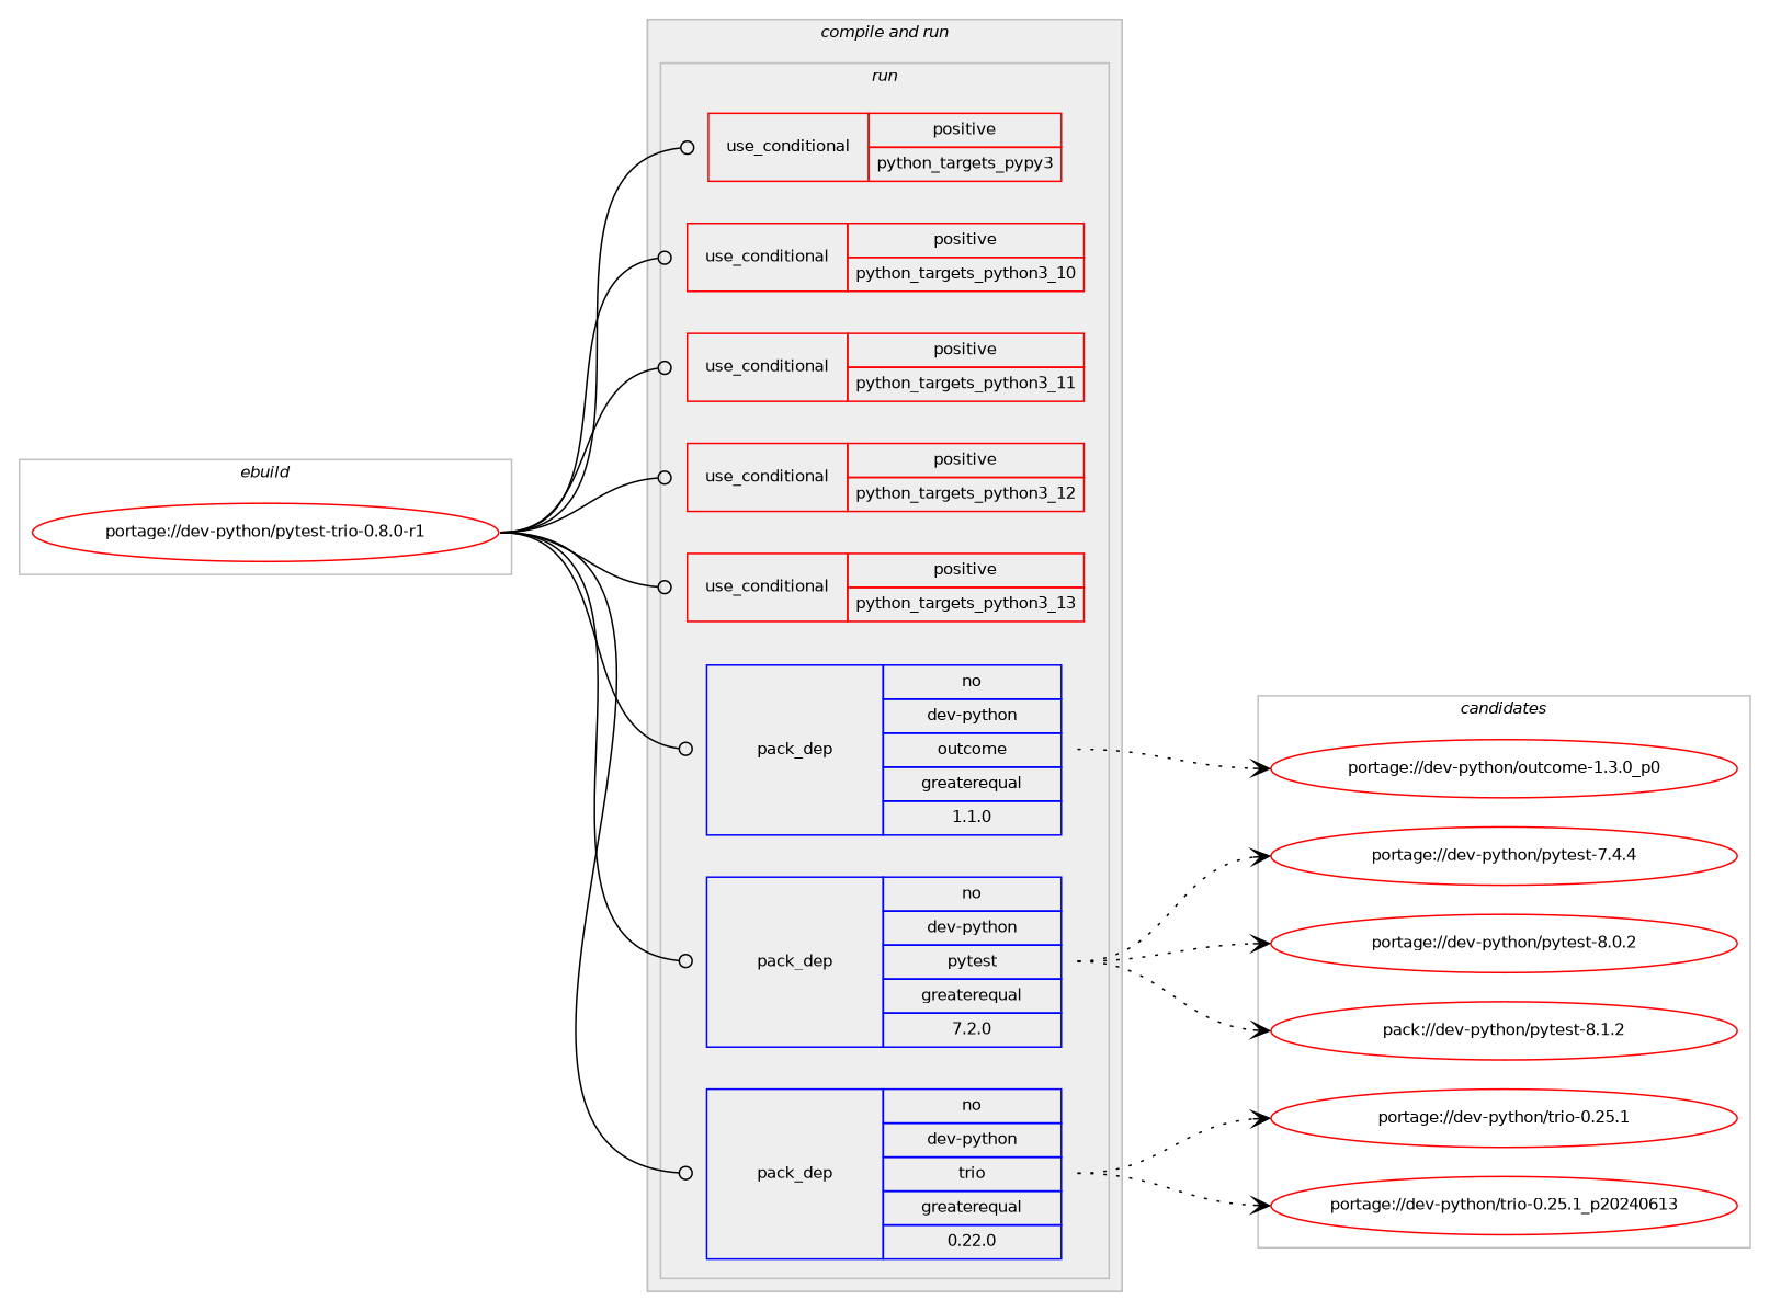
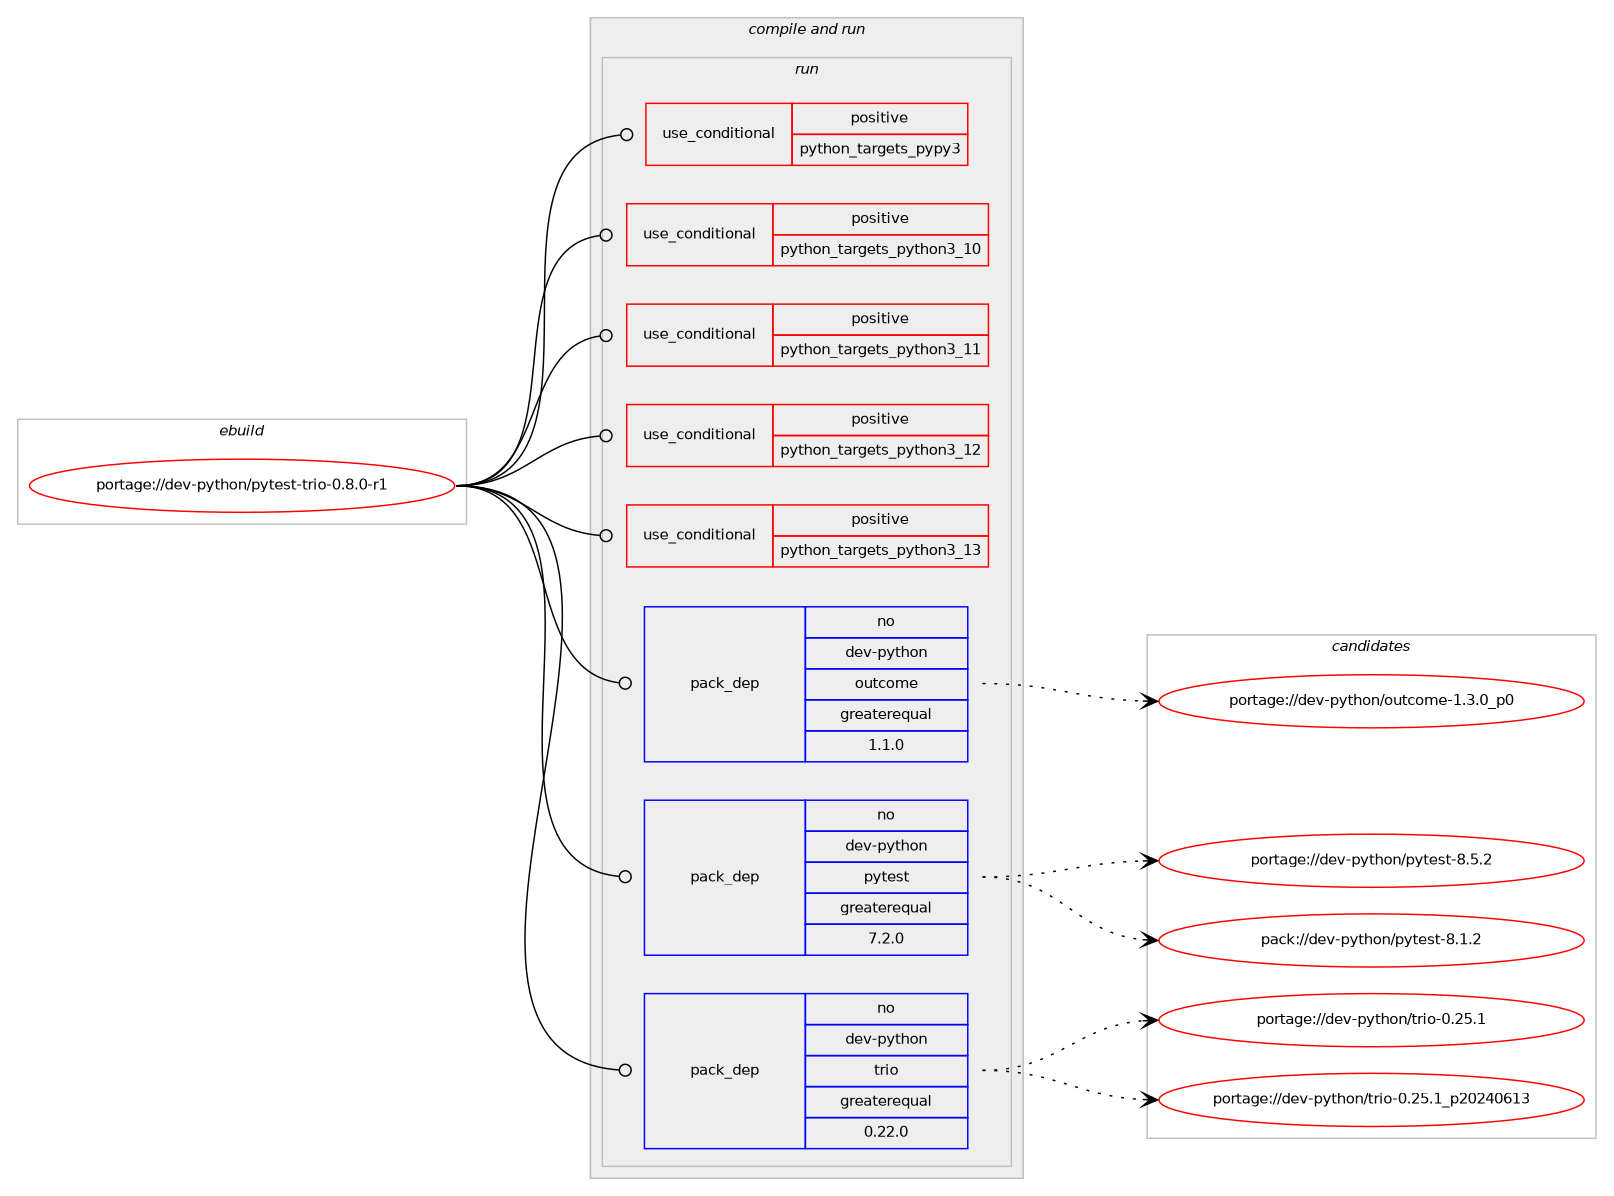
  digraph {
    compound=true
    concentrate=true
    fontname=Helvetica
    fontsize=10
    newrank=true
    rankdir=LR
    ranksep=1.5
    node [color=red fontname=Helvetica fontsize=10 shape=none]
    edge [arrowhead=odot headport=w style=solid tailport=e weight=20]
    n1 [label="portage://dev-python/pytest-trio-0.8.0-r1" width=4 shape=""]
    n2 [label=<<TABLE BORDER="0" CELLBORDER="1" CELLSPACING="0" CELLPADDING="4"><TR><TD ROWSPAN="3" CELLPADDING="10">use_conditional</TD></TR><TR><TD>positive</TD></TR><TR><TD>python_targets_pypy3</TD></TR></TABLE>>]
    n3 [label=<<TABLE BORDER="0" CELLBORDER="1" CELLSPACING="0" CELLPADDING="4"><TR><TD ROWSPAN="3" CELLPADDING="10">use_conditional</TD></TR><TR><TD>positive</TD></TR><TR><TD>python_targets_python3_10</TD></TR></TABLE>>]
    n4 [label=<<TABLE BORDER="0" CELLBORDER="1" CELLSPACING="0" CELLPADDING="4"><TR><TD ROWSPAN="3" CELLPADDING="10">use_conditional</TD></TR><TR><TD>positive</TD></TR><TR><TD>python_targets_python3_11</TD></TR></TABLE>>]
    n5 [label=<<TABLE BORDER="0" CELLBORDER="1" CELLSPACING="0" CELLPADDING="4"><TR><TD ROWSPAN="3" CELLPADDING="10">use_conditional</TD></TR><TR><TD>positive</TD></TR><TR><TD>python_targets_python3_12</TD></TR></TABLE>>]
    n6 [label=<<TABLE BORDER="0" CELLBORDER="1" CELLSPACING="0" CELLPADDING="4"><TR><TD ROWSPAN="3" CELLPADDING="10">use_conditional</TD></TR><TR><TD>positive</TD></TR><TR><TD>python_targets_python3_13</TD></TR></TABLE>>]
    n7 [color=blue label=<<TABLE BORDER="0" CELLBORDER="1" CELLSPACING="0" CELLPADDING="4" WIDTH="220"><TR><TD ROWSPAN="6" CELLPADDING="30">pack_dep</TD></TR><TR><TD WIDTH="110">no</TD></TR><TR><TD>dev-python</TD></TR><TR><TD>outcome</TD></TR><TR><TD>greaterequal</TD></TR><TR><TD>1.1.0</TD></TR></TABLE>>]
    n8 [color=blue label=<<TABLE BORDER="0" CELLBORDER="1" CELLSPACING="0" CELLPADDING="4" WIDTH="220"><TR><TD ROWSPAN="6" CELLPADDING="30">pack_dep</TD></TR><TR><TD WIDTH="110">no</TD></TR><TR><TD>dev-python</TD></TR><TR><TD>pytest</TD></TR><TR><TD>greaterequal</TD></TR><TR><TD>7.2.0</TD></TR></TABLE>>]
    n9 [color=blue label=<<TABLE BORDER="0" CELLBORDER="1" CELLSPACING="0" CELLPADDING="4" WIDTH="220"><TR><TD ROWSPAN="6" CELLPADDING="30">pack_dep</TD></TR><TR><TD WIDTH="110">no</TD></TR><TR><TD>dev-python</TD></TR><TR><TD>trio</TD></TR><TR><TD>greaterequal</TD></TR><TR><TD>0.22.0</TD></TR></TABLE>>]
    n10 [label="portage://dev-python/outcome-1.3.0_p0" width=4 shape=""]
-   n11 [label="portage://dev-python/pytest-7.4.4" width=4 shape=""]
-   n12 [label="portage://dev-python/pytest-8.0.2" width=4 shape=""]
+   n12 [label="portage://dev-python/pytest-8.5.2" width=4 shape=""]
    n13 [label="pack://dev-python/pytest-8.1.2" width=4 shape=""]
    n14 [label="portage://dev-python/trio-0.25.1" width=4 shape=""]
    n15 [label="portage://dev-python/trio-0.25.1_p20240613" width=4 shape=""]
    subgraph cluster_1 {
      color=gray
      label=<<i>ebuild</i>>
      rank=same
      n1
    }
    subgraph cluster_2 {
      color=gray
      label=<<i>dependencies</i>>
      subgraph cluster_3 {
        color=gray
        fillcolor="#eeeeee"
        label=<<i>compile</i>>
        style=filled
      }
      subgraph cluster_4 {
        color=gray
        fillcolor="#eeeeee"
        label=<<i>compile and run</i>>
        style=filled
      }
      subgraph cluster_5 {
        color=gray
        fillcolor="#eeeeee"
        label=<<i>run</i>>
        style=filled
        subgraph sub_6 {
          color=gray
          fillcolor="#eeeeee"
          label=<<i>run</i>>
          style=filled
          n2
        }
        subgraph sub_7 {
          color=gray
          fillcolor="#eeeeee"
          label=<<i>run</i>>
          style=filled
          n3
        }
        subgraph sub_8 {
          color=gray
          fillcolor="#eeeeee"
          label=<<i>run</i>>
          style=filled
          n4
        }
        subgraph sub_9 {
          color=gray
          fillcolor="#eeeeee"
          label=<<i>run</i>>
          style=filled
          n5
        }
        subgraph sub_10 {
          color=gray
          fillcolor="#eeeeee"
          label=<<i>run</i>>
          style=filled
          n6
        }
        subgraph sub_11 {
          color=gray
          fillcolor="#eeeeee"
          label=<<i>run</i>>
          style=filled
          n7
        }
        subgraph sub_12 {
          color=gray
          fillcolor="#eeeeee"
          label=<<i>run</i>>
          style=filled
          n8
        }
        subgraph sub_13 {
          color=gray
          fillcolor="#eeeeee"
          label=<<i>run</i>>
          style=filled
          n9
        }
      }
    }
    subgraph cluster_14 {
      color=gray
      label=<<i>candidates</i>>
      rank=same
      subgraph sub_15 {
        color=black
        label=<<i>candidates</i>>
        nodesep=1
        rank=same
        n10
      }
      subgraph sub_16 {
        color=black
        label=<<i>candidates</i>>
        nodesep=1
        rank=same
-       n11
        n12
        n13
      }
      subgraph sub_17 {
        color=black
        label=<<i>candidates</i>>
        nodesep=1
        rank=same
        n14
        n15
      }
    }
    n1 -> n2
    n1 -> n3
    n1 -> n4
    n1 -> n5
    n1 -> n6
    n1 -> n7
    n1 -> n8
    n1 -> n9
    n7 -> n10 [arrowhead=vee style=dotted weight=100]
-   n8 -> n11 [arrowhead=vee style=dotted weight=100]
    n8 -> n12 [arrowhead=vee style=dotted weight=100]
    n8 -> n13 [arrowhead=vee style=dotted weight=100]
    n9 -> n14 [arrowhead=vee style=dotted weight=100]
    n9 -> n15 [arrowhead=vee style=dotted weight=100]
  }
